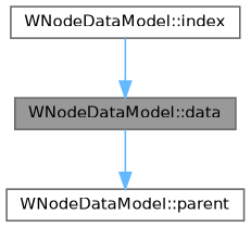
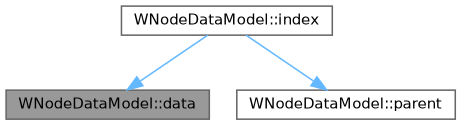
  digraph {
    rankdir=TB
    node [color=grey40 fillcolor=white fontname=Helvetica fontsize=10 shape=box style=filled]
    edge [color=steelblue1 fontname=Helvetica fontsize=10 labelfontname=Helvetica labelfontsize=10 style=solid]
    n1 [color=gray40 fillcolor=grey60 fontcolor=black height=0.2 label="WNodeDataModel::data" width=0.4]
    n2 [height=0.2 label="WNodeDataModel::index" width=0.4]
    n3 [height=0.2 label="WNodeDataModel::parent" width=0.4]
    n2 -> n1
-   n1 -> n3
+   n2 -> n3
  }
